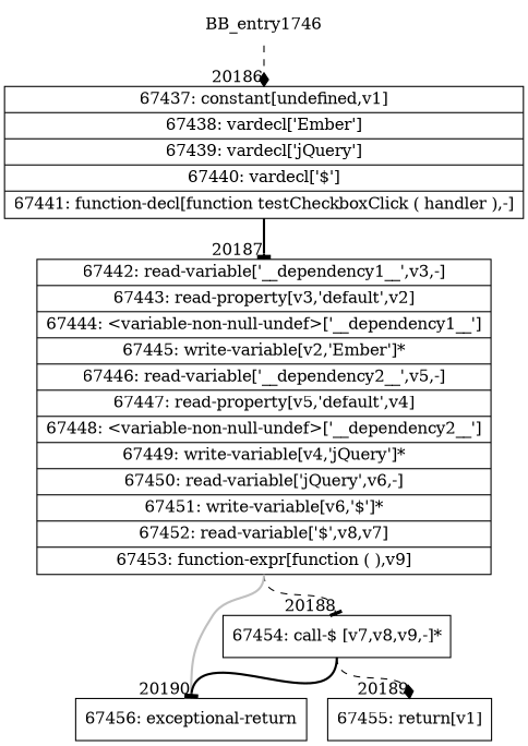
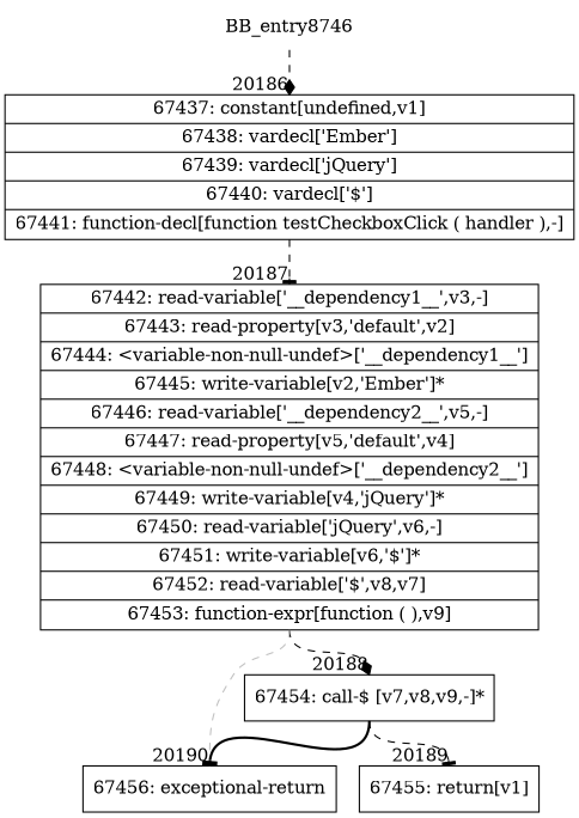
  digraph {
    rankdir=TD
    node [shape=record]
    edge [arrowhead=tee headport=n style=dashed tailport=s]
-   BB_entry1746 [shape=none]
+   BB_entry1746 [shape=none label=BB_entry8746]
    n2 [label="{67437: constant[undefined,v1]|67438: vardecl['Ember']|67439: vardecl['jQuery']|67440: vardecl['$']|67441: function-decl[function testCheckboxClick ( handler ),-]}"]
    n3 [label="{67442: read-variable['__dependency1__',v3,-]|67443: read-property[v3,'default',v2]|67444: \<variable-non-null-undef\>['__dependency1__']|67445: write-variable[v2,'Ember']*|67446: read-variable['__dependency2__',v5,-]|67447: read-property[v5,'default',v4]|67448: \<variable-non-null-undef\>['__dependency2__']|67449: write-variable[v4,'jQuery']*|67450: read-variable['jQuery',v6,-]|67451: write-variable[v6,'$']*|67452: read-variable['$',v8,v7]|67453: function-expr[function ( ),v9]}"]
    n4 [label="{67454: call-$ [v7,v8,v9,-]*}"]
    n5 [label="{67456: exceptional-return}"]
    n6 [label="{67455: return[v1]}"]
    BB_entry1746 -> n2 [arrowhead=diamond headlabel="    20186"]
-   n2 -> n3 [headlabel="      20187" style=bold]
-   n3 -> n4 [headlabel="      20188"]
-   n3 -> n5 [color=gray headlabel="      20190" style=bold]
+   n2 -> n3 [headlabel="      20187"]
+   n3 -> n4 [arrowhead=diamond headlabel="      20188"]
+   n3 -> n5 [color=gray headlabel="      20190"]
    n4 -> n5 [color=black style=bold]
-   n4 -> n6 [arrowhead=diamond headlabel="      20189"]
+   n4 -> n6 [headlabel="      20189"]
  }
